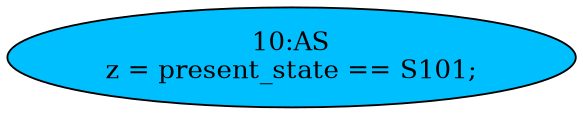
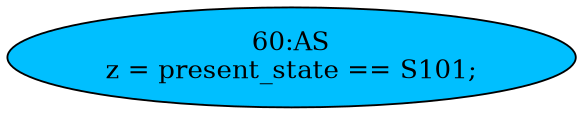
  strict digraph {
    rankdir=LR
-   n1 [ast="<pyverilog.vparser.ast.Assign object at 0x7fe5e4471cd0>" def_var="['z']" fillcolor=deepskyblue label="10:AS\nz = present_state == S101;" statements="[]" style=filled typ=Assign use_var="['present_state']"]
+   n1 [ast="<pyverilog.vparser.ast.Assign object at 0x7fe5e4471cd0>" def_var="['z']" fillcolor=deepskyblue label="60:AS\nz = present_state == S101;" statements="[]" style=filled typ=Assign use_var="['present_state']"]
  }
